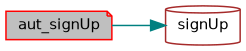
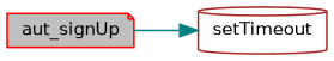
  digraph {
    rankdir=LR
    node [fontname=Helvetica fontsize=10 style=filled]
    n1 [color=red fillcolor=grey75 fontcolor=black height=0.2 label=aut_signUp shape=note width=0.4]
-   n2 [color=brown fillcolor=white height=0.2 label=signUp shape=cylinder width=0.4]
+   n2 [color=brown fillcolor=white height=0.2 label=setTimeout shape=cylinder width=0.4]
    n1 -> n2 [color=teal fontname=Helvetica fontsize=10 labelfontname=Helvetica labelfontsize=10 style=solid arrowhead=normal]
  }
